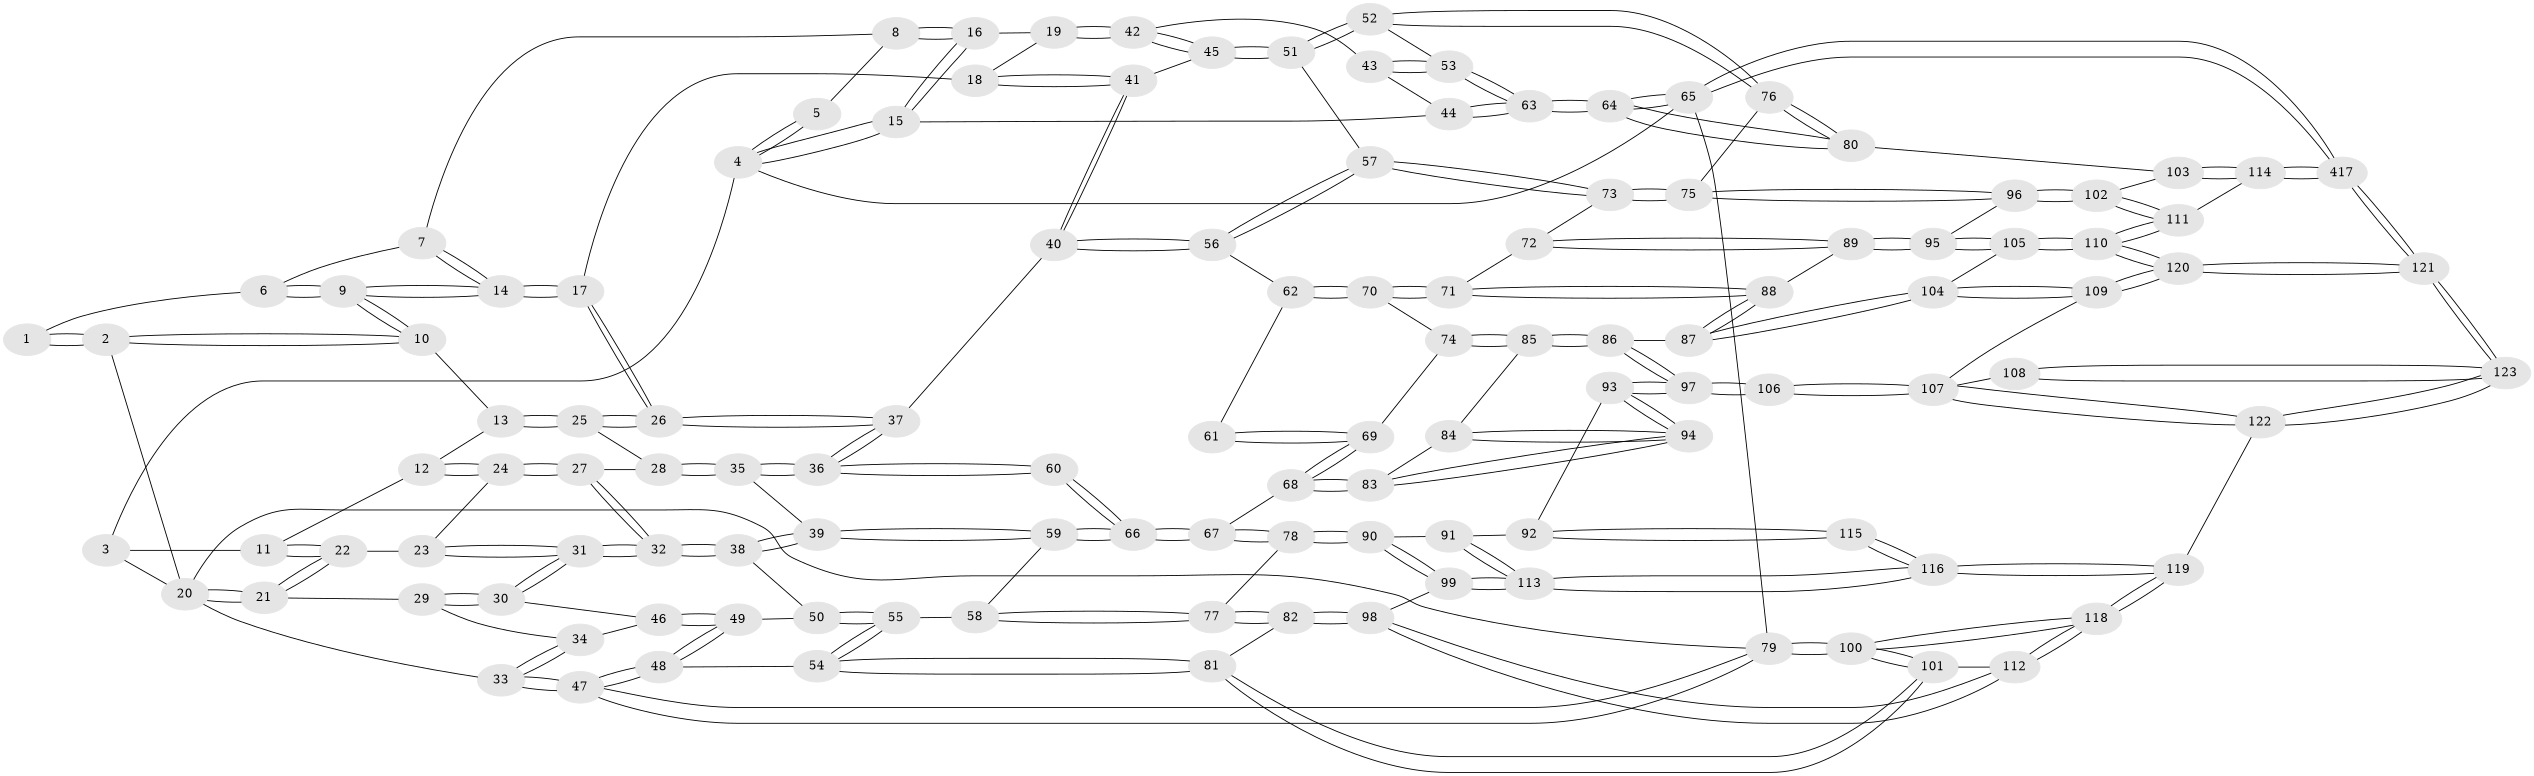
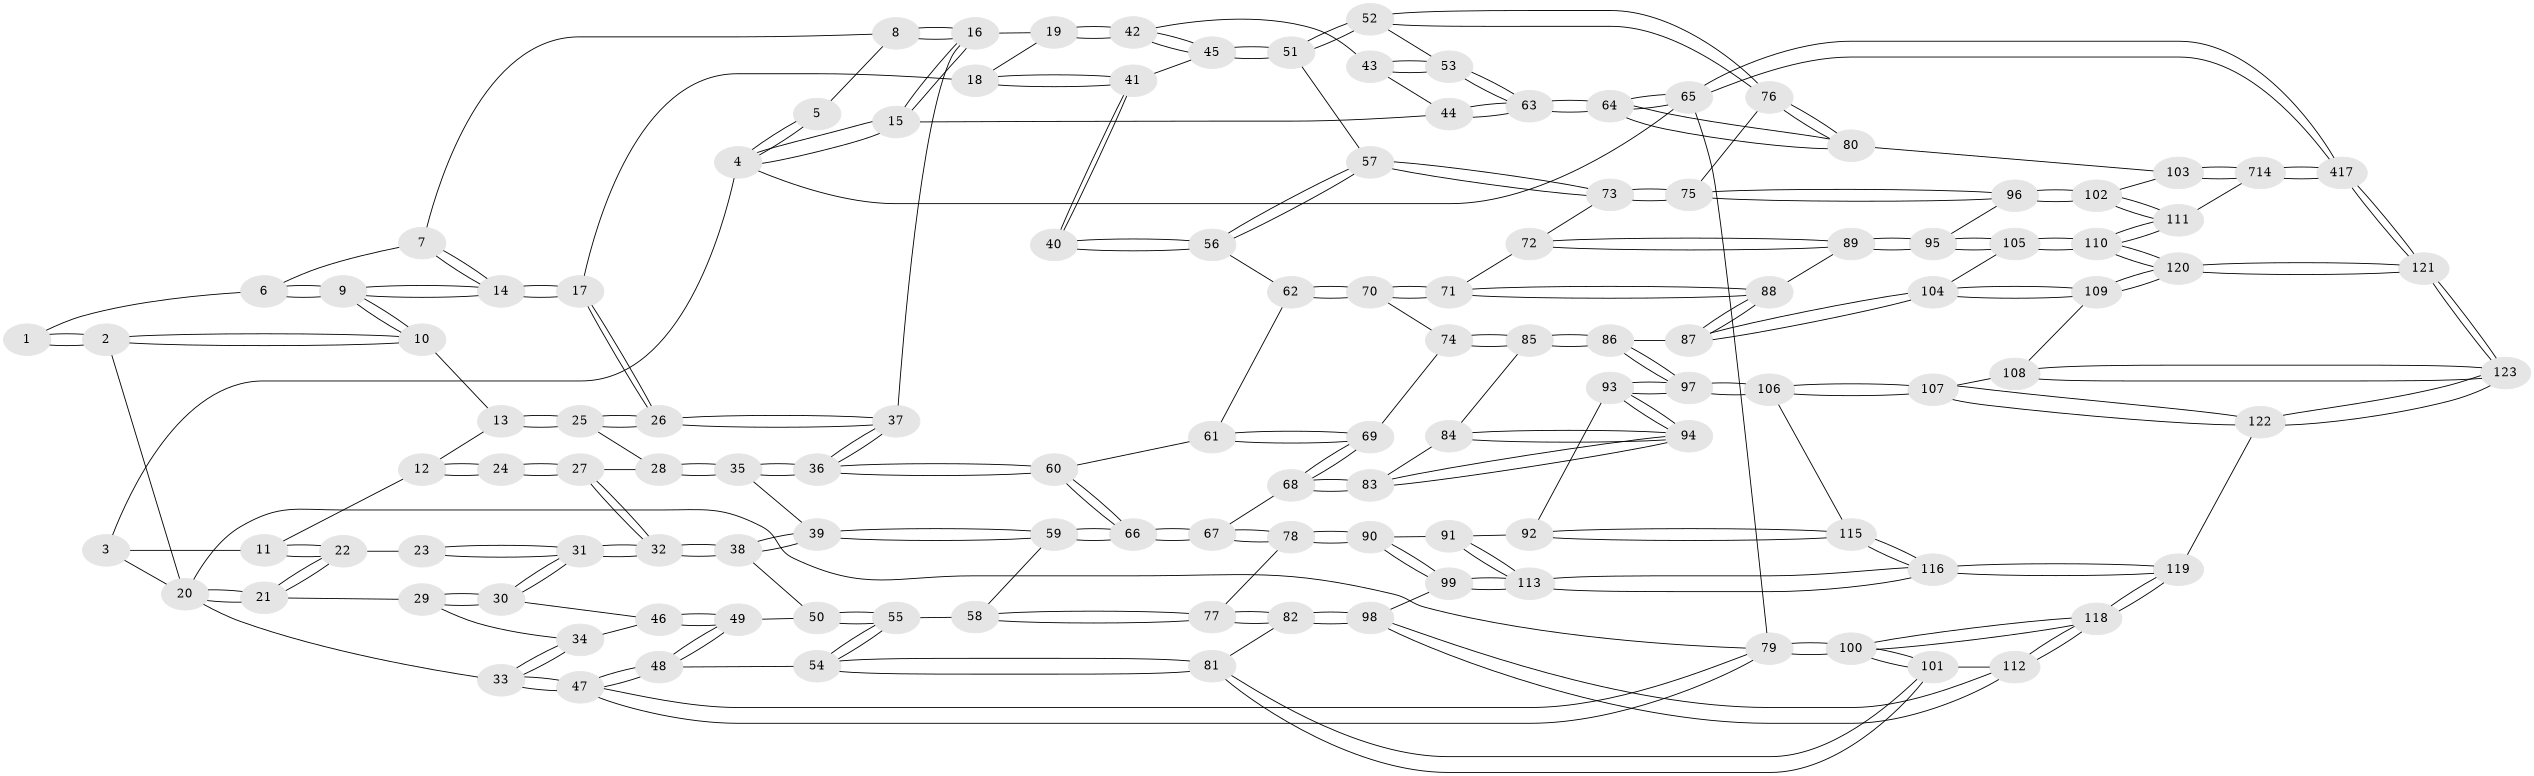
  graph {
    rankdir=LR
    node [color=gray90 style=filled]
    1
    2
    6
    10
    20
    7
    9
    3
    4
    11
    13
    5
    15
    65
    12
    22
    21
    33
    79
    8
    16
    44
    n23 [label=417]
    14
    17
    19
    25
    24
    23
    27
    26
    28
    18
    63
    42
    41
    37
    45
    43
    29
    34
    47
    100
    30
    31
    32
    35
    40
    38
    36
    39
    46
    49
    50
    48
    60
    59
    66
    61
    56
    55
    57
    62
    51
    53
    64
    52
    54
    81
    58
    76
    73
    80
    82
    101
    77
    70
    75
    78
    67
    69
    74
    71
    103
    121
    68
    83
    90
    84
    94
    85
    72
    88
    89
    95
    96
    86
    102
    98
    91
    99
    118
-   114
+   114 [label=714]
    112
    87
    97
    104
    106
    105
    109
    92
    113
    93
    115
    116
    110
    111
    107
    119
    120
    108
    122
    123
    1 -- 2
    1 -- 2
    1 -- 6
    2 -- 10
    2 -- 10
    2 -- 20
    6 -- 7
    6 -- 9
    6 -- 9
    10 -- 13
    20 -- 21
    20 -- 21
    20 -- 33
    20 -- 79
    7 -- 8
    7 -- 14
    7 -- 14
    9 -- 10
    9 -- 10
    9 -- 14
    9 -- 14
    3 -- 20
    3 -- 4
    3 -- 11
    4 -- 5
    4 -- 5
    4 -- 15
    4 -- 15
    4 -- 65
    11 -- 12
    11 -- 22
    11 -- 22
    13 -- 25
    13 -- 25
    5 -- 8
    15 -- 16
    15 -- 16
    15 -- 44
    65 -- 79
    65 -- n23
    65 -- n23
    12 -- 13
    12 -- 24
    12 -- 24
    22 -- 23
    21 -- 22
    21 -- 22
    21 -- 29
    33 -- 34
    33 -- 34
    33 -- 47
    33 -- 47
    79 -- 100
    79 -- 100
    8 -- 16
    8 -- 16
    16 -- 19
    44 -- 63
    44 -- 63
    n23 -- 121
    n23 -- 121
    14 -- 17
    14 -- 17
    17 -- 26
    17 -- 26
    17 -- 18
    19 -- 42
    19 -- 42
    25 -- 26
    25 -- 26
    25 -- 28
    24 -- 27
    24 -- 27
-   23 -- 24
    23 -- 31
    23 -- 31
    27 -- 28
    27 -- 32
    27 -- 32
    26 -- 37
    26 -- 37
    28 -- 35
    28 -- 35
    18 -- 19
    18 -- 41
    18 -- 41
    63 -- 64
    63 -- 64
    42 -- 45
    42 -- 45
    42 -- 43
    41 -- 45
-   37 -- 40
+   37 -- 16
    45 -- 51
    45 -- 51
    43 -- 44
    43 -- 53
    43 -- 53
    29 -- 34
    29 -- 30
    29 -- 30
    34 -- 46
    47 -- 79
    47 -- 79
    47 -- 48
    47 -- 48
    100 -- 101
    100 -- 101
    100 -- 118
    100 -- 118
    30 -- 31
    30 -- 31
    30 -- 46
    31 -- 32
    31 -- 32
    32 -- 38
    32 -- 38
    35 -- 36
    35 -- 36
    35 -- 39
    40 -- 41
    40 -- 41
    40 -- 56
    40 -- 56
    38 -- 39
    38 -- 39
    38 -- 50
    36 -- 37
    36 -- 37
    36 -- 60
    36 -- 60
    39 -- 59
    39 -- 59
    46 -- 49
    46 -- 49
    49 -- 50
    50 -- 55
    50 -- 55
    48 -- 49
    48 -- 49
    48 -- 54
    60 -- 66
    60 -- 66
+   60 -- 61
    59 -- 66
    59 -- 66
    66 -- 67
    66 -- 67
    61 -- 62
    61 -- 69
    61 -- 69
    56 -- 57
    56 -- 57
    56 -- 62
    55 -- 58
    57 -- 73
    57 -- 73
    62 -- 70
    62 -- 70
    51 -- 57
    51 -- 52
    51 -- 52
    53 -- 63
    53 -- 63
    64 -- 65
    64 -- 65
    64 -- 80
    64 -- 80
    52 -- 53
    52 -- 76
    52 -- 76
    54 -- 55
    54 -- 55
    54 -- 81
    54 -- 81
    81 -- 82
    81 -- 101
    81 -- 101
    58 -- 59
    58 -- 77
    58 -- 77
    76 -- 80
    76 -- 80
    73 -- 75
    73 -- 75
    80 -- 103
    82 -- 98
    82 -- 98
    101 -- 112
    77 -- 82
    77 -- 82
    77 -- 78
    70 -- 74
    70 -- 71
    70 -- 71
    75 -- 76
    75 -- 96
    75 -- 96
    78 -- 90
    78 -- 90
    67 -- 78
    67 -- 78
    67 -- 68
    69 -- 74
    74 -- 85
    74 -- 85
    71 -- 72
    71 -- 88
    71 -- 88
    103 -- 114
    103 -- 114
    121 -- 123
    121 -- 123
    68 -- 69
    68 -- 69
    68 -- 83
    68 -- 83
    83 -- 84
    83 -- 94
    83 -- 94
    90 -- 91
    90 -- 99
    90 -- 99
    84 -- 94
    84 -- 94
    84 -- 85
    85 -- 86
    85 -- 86
    72 -- 73
    72 -- 89
    72 -- 89
    88 -- 89
    89 -- 95
    89 -- 95
    95 -- 96
    95 -- 105
    95 -- 105
    96 -- 102
    96 -- 102
    86 -- 87
    86 -- 97
    86 -- 97
    102 -- 103
    102 -- 111
    102 -- 111
    98 -- 99
    98 -- 112
    98 -- 112
    91 -- 92
    91 -- 113
    91 -- 113
    99 -- 113
    99 -- 113
    118 -- 119
    118 -- 119
    114 -- n23
    114 -- n23
    112 -- 118
    112 -- 118
    87 -- 88
    87 -- 88
    87 -- 104
    87 -- 104
    97 -- 106
    97 -- 106
    104 -- 105
    104 -- 109
    104 -- 109
+   106 -- 115
    106 -- 107
    106 -- 107
    105 -- 110
    105 -- 110
    109 -- 120
    109 -- 120
    92 -- 93
    92 -- 115
    92 -- 115
    113 -- 116
    113 -- 116
    93 -- 94
    93 -- 94
    93 -- 97
    93 -- 97
    115 -- 116
    115 -- 116
    116 -- 119
    116 -- 119
    110 -- 111
    110 -- 111
    110 -- 120
    110 -- 120
    111 -- 114
    107 -- 108
    107 -- 122
    107 -- 122
    119 -- 122
    120 -- 121
    120 -- 121
-   107 -- 109
+   108 -- 109
    108 -- 123
    108 -- 123
    122 -- 123
    122 -- 123
  }
